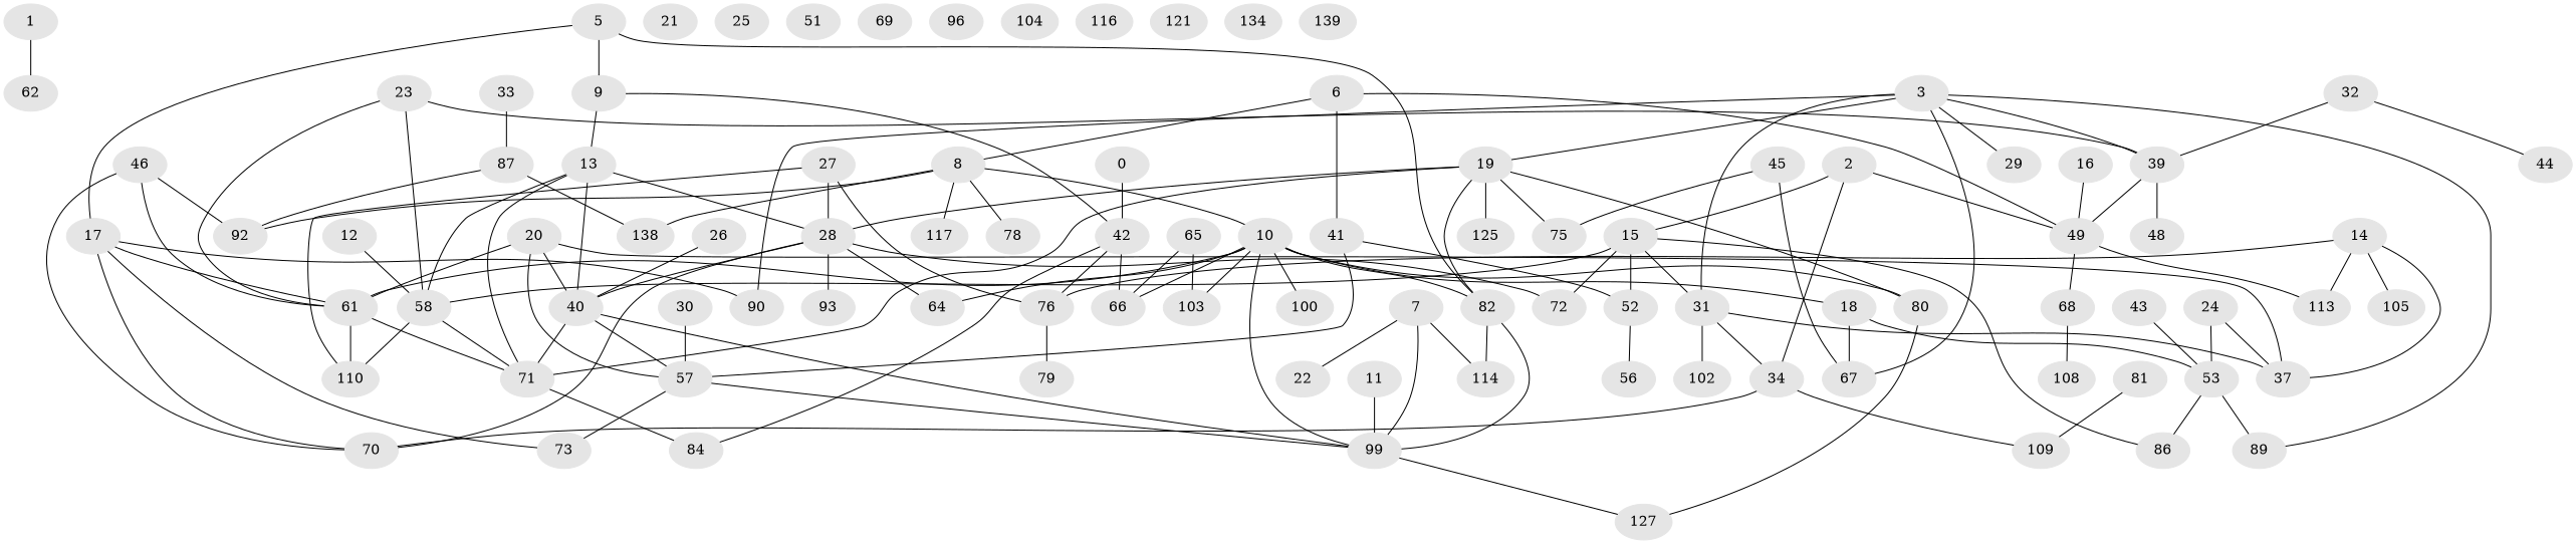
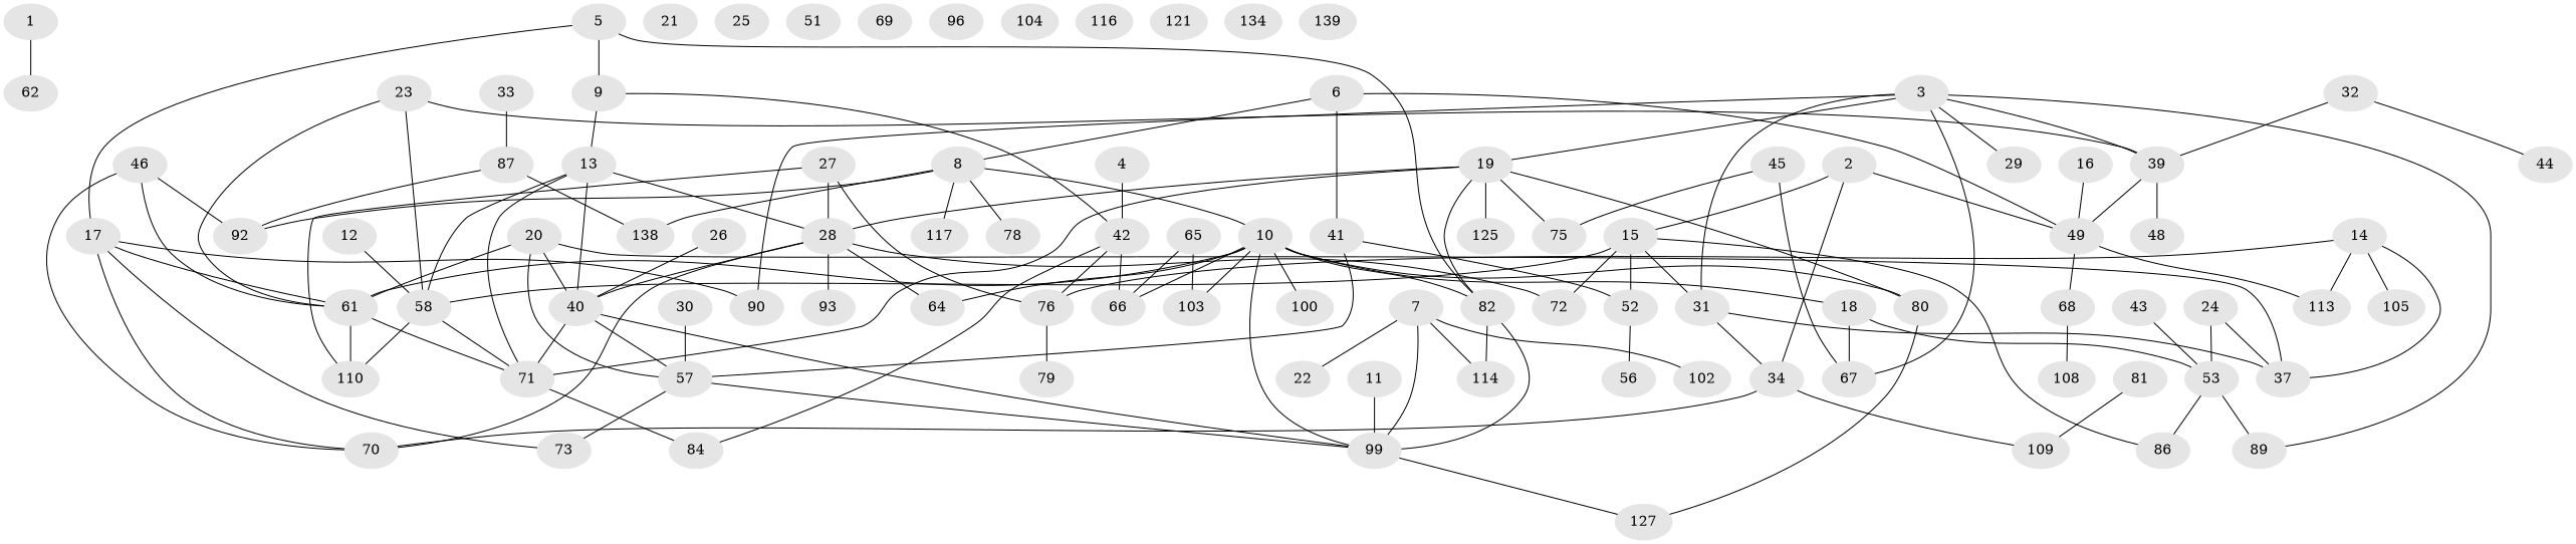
  graph {
    node [color=gray90 style=filled]
    62 [super="+94"]
    1
    2 [super="+132"]
    15 [super="+88"]
    34 [super="+59"]
    49 [super="+130"]
    31 [super="+111"]
    58 [super="+85"]
    52
    72
    86
    70 [super="+133"]
    109
    113
    68
    3 [super="+95"]
    19 [super="+124"]
    29
    39 [super="+91"]
    67 [super="+135"]
    89
    90 [super="+106"]
    82 [super="+112"]
    80
    28 [super="+38"]
    71 [super="+107"]
    75
    125
    37 [super="+54"]
    48
    42 [super="+77"]
    66
    76
    84 [super="+140"]
-   4 [label=0]
+   4
    5
    9
    17 [super="+101"]
    13 [super="+74"]
    n40 [label=61 super="+123"]
    73 [super="+126"]
    99 [super="+131"]
    114
    6 [super="+98"]
    8 [super="+60"]
    41
    10 [super="+119"]
    78
    92
    117
    138
    57 [super="+129"]
    7 [super="+47"]
    22
    102
    127 [super="+128"]
    18 [super="+61"]
    64 [super="+118"]
    100
    103
    40 [super="+97"]
    53 [super="+122"]
    110
    11
    12 [super="+36"]
    93
    14 [super="+137"]
    105
    79
    56
    16
    20 [super="+55"]
    21
    23 [super="+50"]
    24 [super="+136"]
    25
    26 [super="+83"]
    27
    30
    32
    44
    33 [super="+35"]
    87
    43 [super="+115"]
    45
    46 [super="+120"]
    108
    51
    65 [super="+141"]
    69
    81
    96
    104
    116
    121
    134
    139
    1 -- 62
    2 -- 15
    2 -- 34
    2 -- 49
    15 -- 31
    15 -- 58
    15 -- 52
    15 -- 72 [weight=2]
    15 -- 86
    34 -- 70
    34 -- 109
    49 -- 113
    49 -- 68
    31 -- 34
    31 -- 37
    58 -- 71
    58 -- 110
    52 -- 56
    68 -- 108
    3 -- 31
    3 -- 19
    3 -- 29
    3 -- 39
    3 -- 67
    3 -- 89
    3 -- 90
    19 -- 82
    19 -- 80
    19 -- 28
    19 -- 71
    19 -- 75
    19 -- 125
    39 -- 49
    39 -- 48
    82 -- 99
    82 -- 114
    80 -- 127
    28 -- 72
    28 -- 70
    28 -- 64
    28 -- 40
    28 -- 93
    71 -- 84
    42 -- 66
    42 -- 76
    42 -- 84
    76 -- 79
    4 -- 42
    5 -- 82
    5 -- 9
    5 -- 17
    9 -- 42
    9 -- 13
    17 -- 70
    17 -- 90
    17 -- n40
    17 -- 73
    13 -- 58
    13 -- 28
    13 -- 71
    13 -- 40
    n40 -- 71
    n40 -- 110
    99 -- 127
    6 -- 49
    6 -- 8
    6 -- 41
    8 -- 10
    8 -- 78
    8 -- 92
    8 -- 117
    8 -- 138
    41 -- 52
    41 -- 57
    10 -- 82
    10 -- 80
    10 -- 66
    10 -- n40
    10 -- 99
    10 -- 18
    10 -- 64
    10 -- 100
    10 -- 103
    57 -- 73
    57 -- 99
    7 -- 99
    7 -- 114
    7 -- 22
-   31 -- 102
+   7 -- 102
    18 -- 67
    18 -- 53
    40 -- 71
    40 -- 99
    40 -- 57
    53 -- 86
    53 -- 89
    11 -- 99
    12 -- 58
    14 -- 113
    14 -- 37
    14 -- 76
    14 -- 105
    16 -- 49
    20 -- 37
    20 -- n40
    20 -- 57
    20 -- 40
    23 -- 58
    23 -- 39
    23 -- n40
    24 -- 37
    24 -- 53
    26 -- 40
    27 -- 28
    27 -- 76
    27 -- 110
    30 -- 57
    32 -- 39
    32 -- 44
    33 -- 87
    87 -- 92
    87 -- 138
    43 -- 53
    45 -- 67
    45 -- 75
    46 -- 70
    46 -- n40
    46 -- 92
    65 -- 66
    65 -- 103
    81 -- 109
  }
